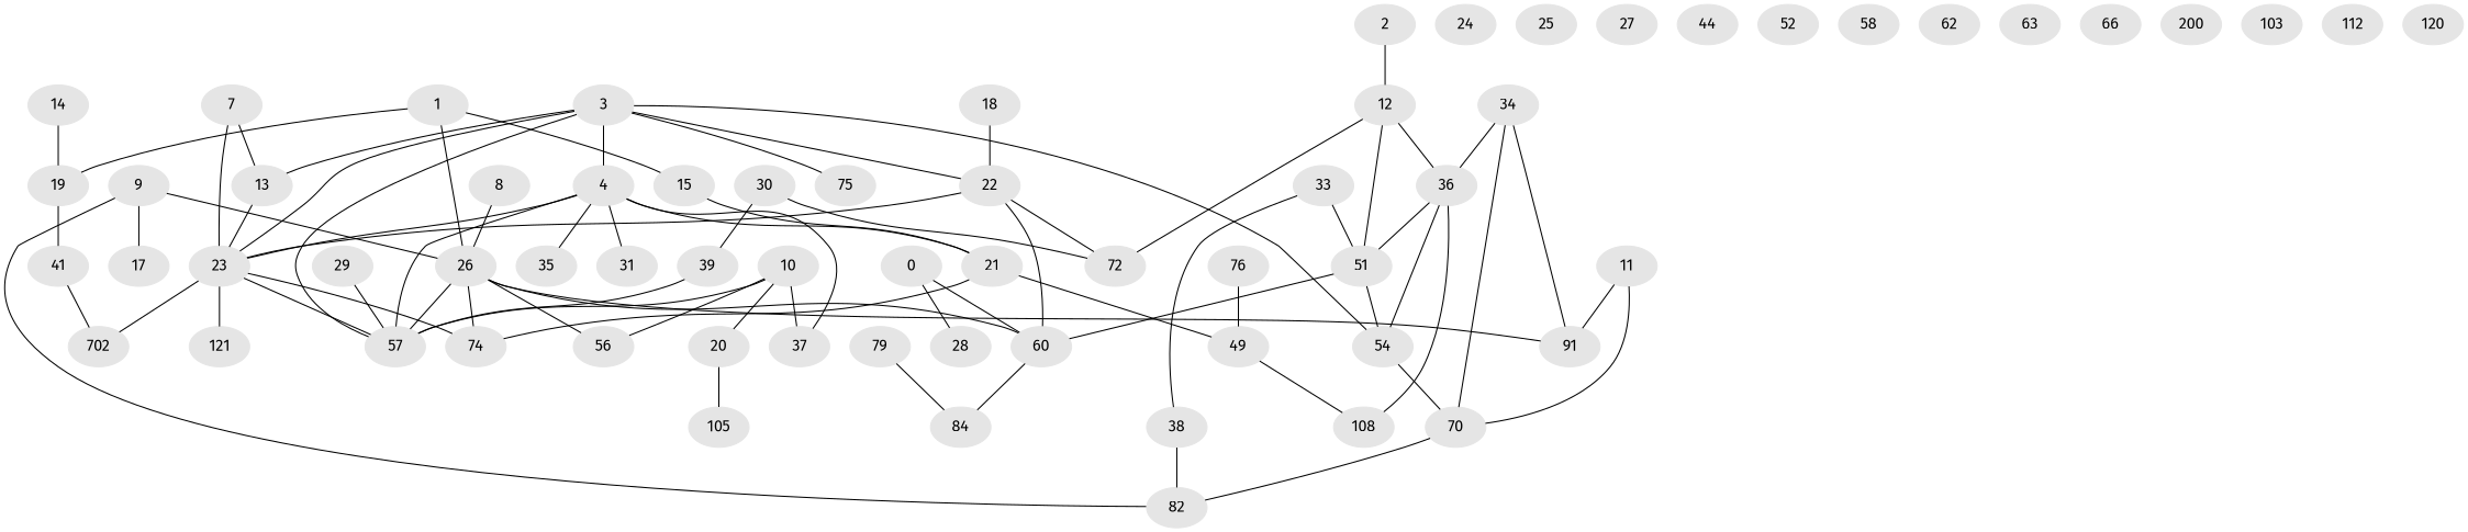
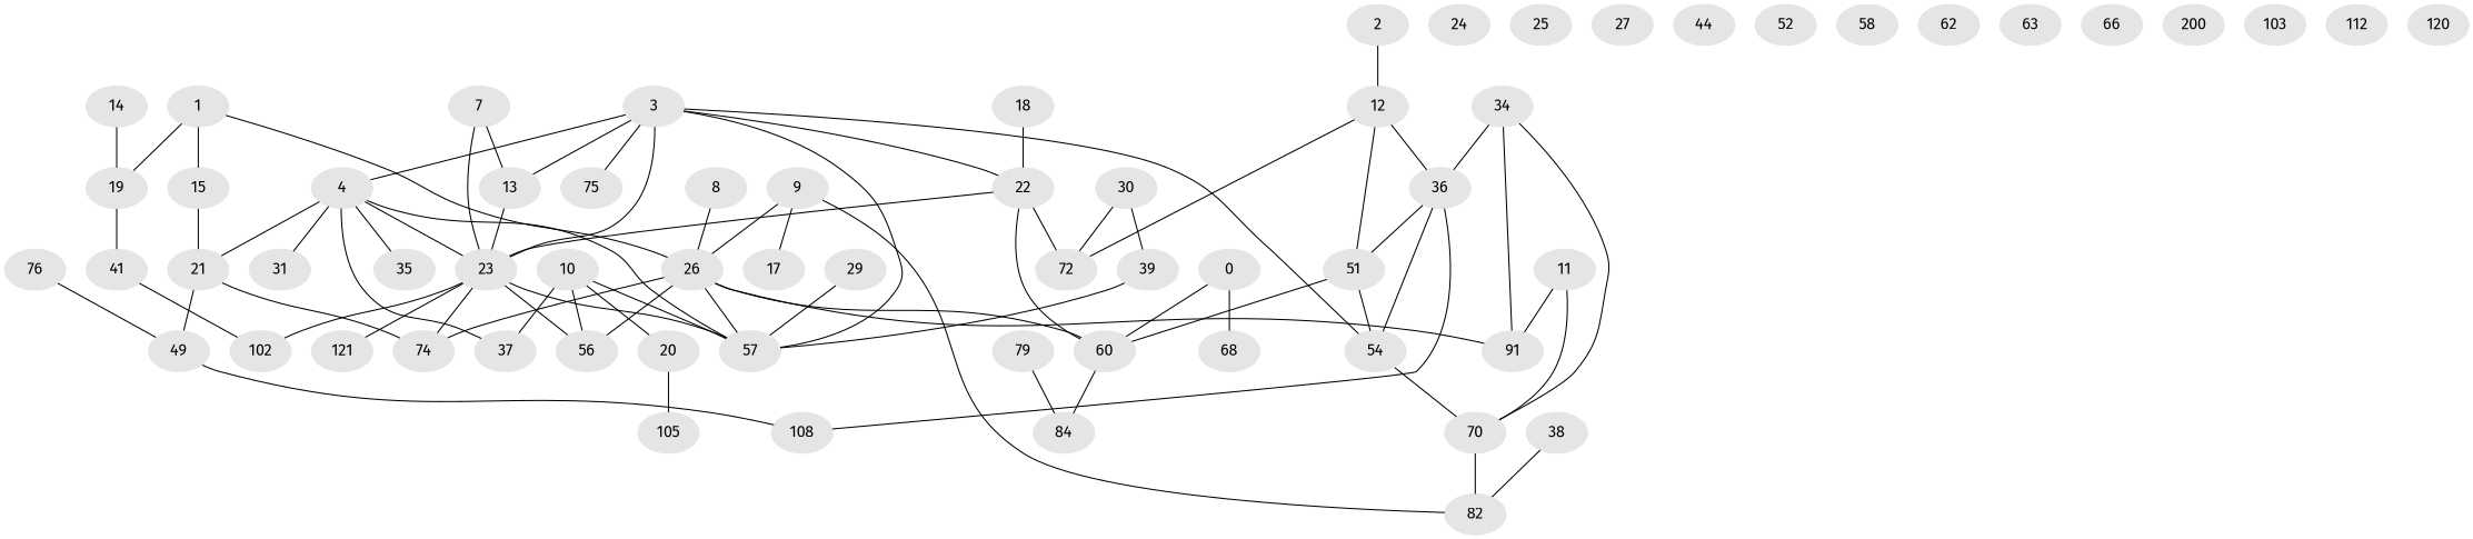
  graph {
    fontname="Fira Sans"
    node [color=gray90 fontname="Fira Sans" style=filled]
    edge [fontname="Fira Sans"]
    1 [super="+5"]
    15
    19 [super="+76+133"]
    26 [super="+32+46"]
    21 [super="+43+71+78"]
    41 [super="+93"]
    57 [super="+73"]
    60 [super="+99"]
    56 [super="+64"]
    91
    74 [super="+122+135"]
    2 [super="+106"]
    12 [super="+61"]
    36 [super="+92+45"]
    51 [super="+80+69"]
    72 [super="+77"]
    3 [super="+68+47"]
    4 [super="+126+87+48+95"]
    13
    22 [super="+123"]
    23 [super="+86"]
    54 [super="+132"]
    75 [super="+85"]
    31
    35
    37 [super="+129+88"]
-   102 [super="+114" label=702]
+   102 [super="+114"]
    121
    70 [super="+96"]
    49 [super="+50"]
    n31 [label=0]
-   28
+   28 [label=68]
    84 [super="+127+110"]
    7 [super="+40"]
    8
    9 [super="+89+65"]
    17
    82 [super="+134"]
    10 [super="+90"]
    20
    105 [super="+111"]
    11 [super="+109+53"]
    108 [super="+115"]
    14 [super="+104"]
    n45 [label=76]
    18
    24
    25 [super="+42"]
    27
    29
    30
    39
    38 [super="+83+130"]
-   33
    34 [super="+124+55"]
    44
    52
    58
    62
    63
    66
    79
    n63 [label=200]
    103
    112
    120
    1 -- 15
    1 -- 19
    1 -- 26
    15 -- 21
    19 -- 41
    26 -- 57
    26 -- 60
    26 -- 56
    26 -- 91
    26 -- 74
    21 -- 74
    21 -- 49
    41 -- 102
    60 -- 84
    2 -- 12
    12 -- 36
    12 -- 51
    12 -- 72
    36 -- 51
    36 -- 54
    36 -- 108
    51 -- 60
    51 -- 54
    3 -- 57
    3 -- 4
    3 -- 13
    3 -- 22
    3 -- 23
    3 -- 54
    3 -- 75
    4 -- 21 [weight=2]
    4 -- 57
    4 -- 23
    4 -- 31
    4 -- 35
    4 -- 37
    13 -- 23
    22 -- 60
    22 -- 72
    22 -- 23
    23 -- 57
+   23 -- 56
    23 -- 74
    23 -- 102
    23 -- 121
    54 -- 70
    70 -- 82
    49 -- 108
    n31 -- 60
    n31 -- 28
    7 -- 13
    7 -- 23
    8 -- 26
    9 -- 26
    9 -- 17
    9 -- 82
    10 -- 57
    10 -- 56
    10 -- 37
    10 -- 20
    20 -- 105
    11 -- 91
    11 -- 70
    14 -- 19
    n45 -- 49
    18 -- 22
    29 -- 57
    30 -- 72
    30 -- 39
    39 -- 57
    38 -- 82
-   33 -- 51
-   33 -- 38
    34 -- 91
    34 -- 36
    34 -- 70
    79 -- 84
  }
